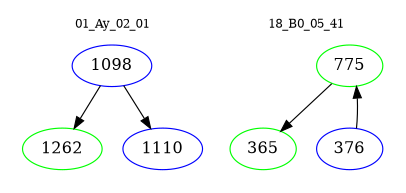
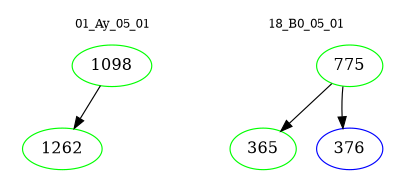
  digraph {
    node [color=green]
    edge [color=black]
-   n1 [color=blue label=1098]
+   n1 [label=1098]
    n2 [label=1262]
-   n3 [color=blue label=1110]
    n4 [label=775]
    n5 [label=365]
    n6 [color=blue label=376]
    subgraph cluster_1 {
      color=white
      fontsize=10
-     label="01_Ay_02_01"
+     label="01_Ay_05_01"
      n1
      n2
-     n3
    }
    subgraph cluster_2 {
      color=white
      fontsize=10
-     label="18_B0_05_41"
+     label="18_B0_05_01"
      n4
      n5
      n6
    }
    n1 -> n2
-   n1 -> n3
    n4 -> n5
-   n6 -> n4
+   n4 -> n6
  }
